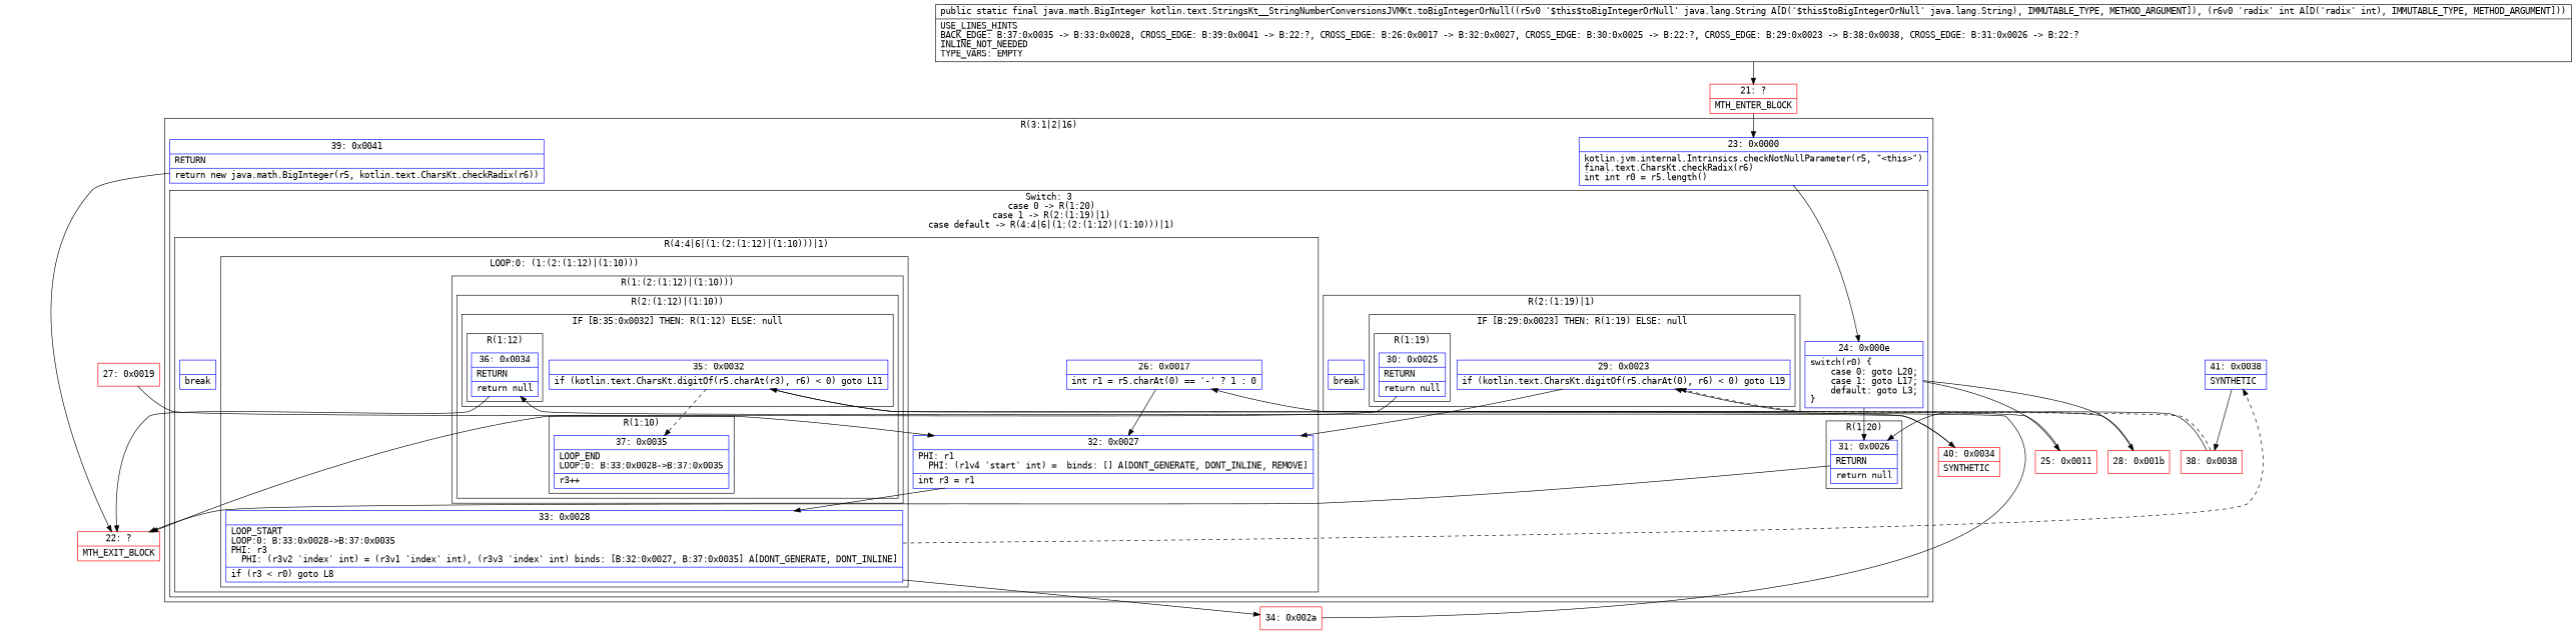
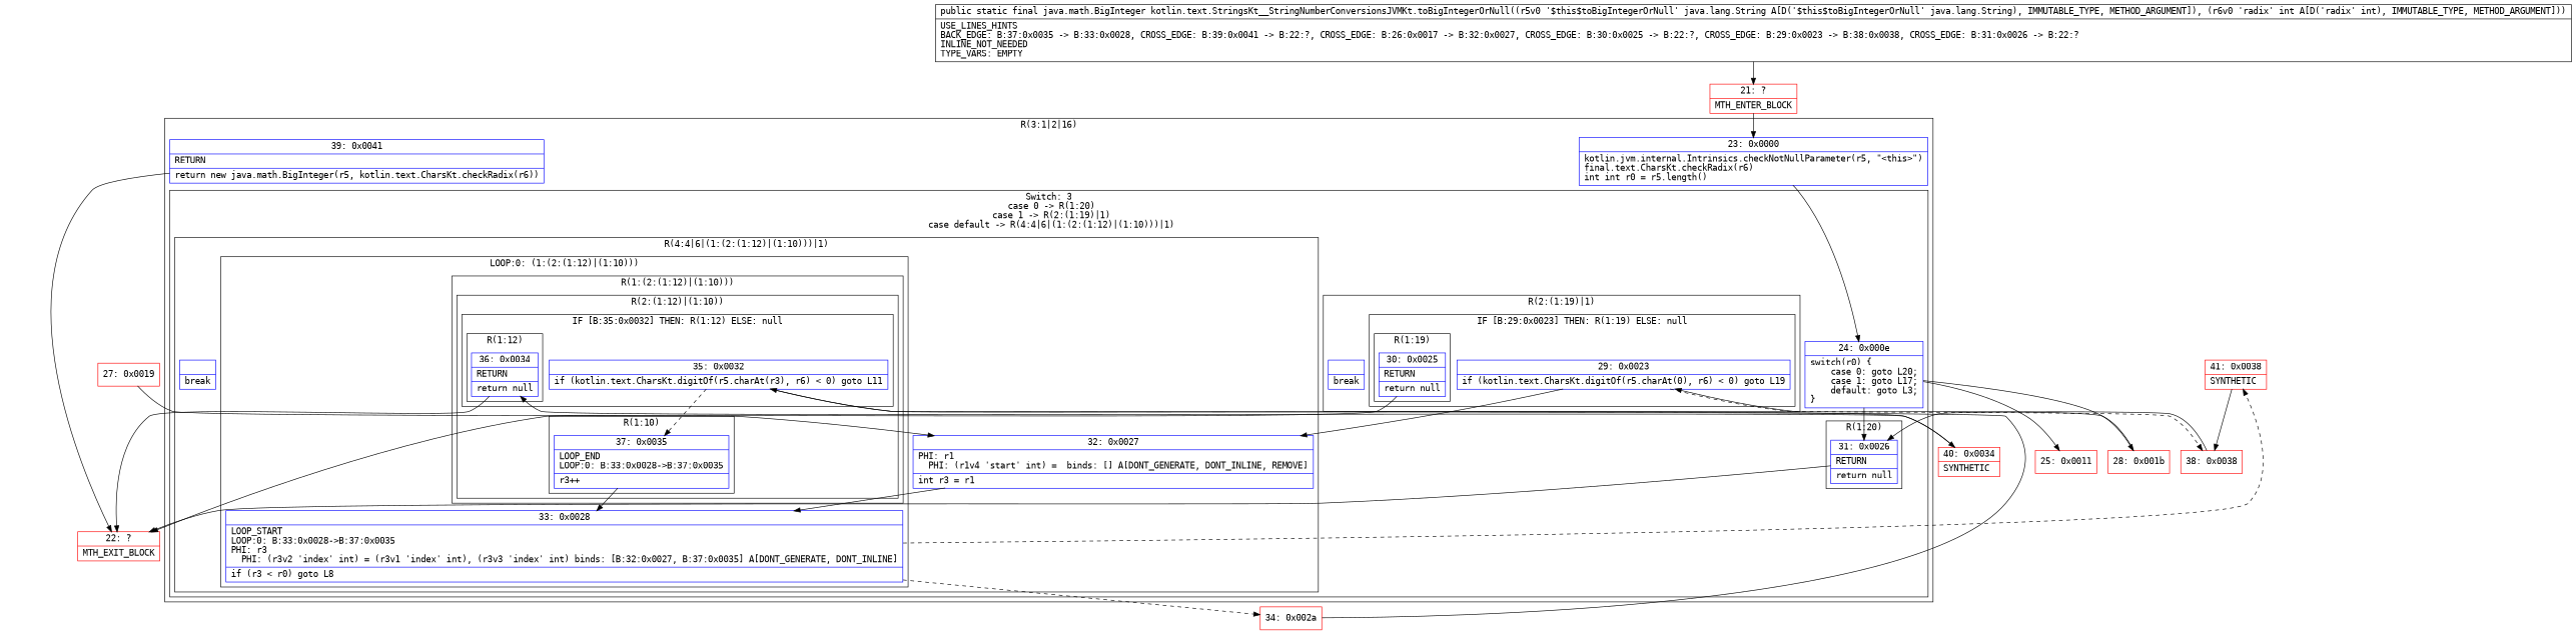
  digraph {
    fontname="DejaVu Sans Mono"
    node [color=blue fontname="DejaVu Sans Mono" shape=record]
    edge [fontname="DejaVu Sans Mono"]
    n1 [label="{31\:\ 0x0026|RETURN\l|return null\l}"]
    n2 [label="{30\:\ 0x0025|RETURN\l|return null\l}"]
    n3 [label="{29\:\ 0x0023|if (kotlin.text.CharsKt.digitOf(r5.charAt(0), r6) \< 0) goto L19\l}"]
    n4 [label="{|break\l}"]
    n5 [label="{36\:\ 0x0034|RETURN\l|return null\l}"]
    n6 [label="{35\:\ 0x0032|if (kotlin.text.CharsKt.digitOf(r5.charAt(r3), r6) \< 0) goto L11\l}"]
    n7 [label="{37\:\ 0x0035|LOOP_END\lLOOP:0: B:33:0x0028\-\>B:37:0x0035\l|r3++\l}"]
    n8 [label="{33\:\ 0x0028|LOOP_START\lLOOP:0: B:33:0x0028\-\>B:37:0x0035\lPHI: r3 \l  PHI: (r3v2 'index' int) = (r3v1 'index' int), (r3v3 'index' int) binds: [B:32:0x0027, B:37:0x0035] A[DONT_GENERATE, DONT_INLINE]\l|if (r3 \< r0) goto L8\l}"]
-   n9 [label="{26\:\ 0x0017|int r1 = r5.charAt(0) == '\-' ? 1 : 0\l}"]
    n10 [label="{32\:\ 0x0027|PHI: r1 \l  PHI: (r1v4 'start' int) =  binds: [] A[DONT_GENERATE, DONT_INLINE, REMOVE]\l|int r3 = r1\l}"]
    n11 [label="{|break\l}"]
    n12 [label="{24\:\ 0x000e|switch(r0) \{\l    case 0: goto L20;\l    case 1: goto L17;\l    default: goto L3;\l\}\l}"]
    n13 [label="{23\:\ 0x0000|kotlin.jvm.internal.Intrinsics.checkNotNullParameter(r5, \"\<this\>\")\lfinal.text.CharsKt.checkRadix(r6)\lint int r0 = r5.length()\l}"]
    n14 [label="{39\:\ 0x0041|RETURN\l|return new java.math.BigInteger(r5, kotlin.text.CharsKt.checkRadix(r6))\l}"]
    n15 [color=red label="{22\:\ ?|MTH_EXIT_BLOCK\l}"]
    n16 [color=red label="{38\:\ 0x0038}"]
    n17 [color=red label="{40\:\ 0x0034|SYNTHETIC\l}"]
    n18 [color=red label="{34\:\ 0x002a}"]
-   n19 [label="{41\:\ 0x0038|SYNTHETIC\l}"]
+   n19 [color=red label="{41\:\ 0x0038|SYNTHETIC\l}"]
    n20 [color=red label="{25\:\ 0x0011}"]
    n21 [color=red label="{28\:\ 0x001b}"]
    n22 [color=red label="{27\:\ 0x0019}"]
    n23 [color=red label="{21\:\ ?|MTH_ENTER_BLOCK\l}"]
    n24 [label="{public static final java.math.BigInteger kotlin.text.StringsKt__StringNumberConversionsJVMKt.toBigIntegerOrNull((r5v0 '$this$toBigIntegerOrNull' java.lang.String A[D('$this$toBigIntegerOrNull' java.lang.String), IMMUTABLE_TYPE, METHOD_ARGUMENT]), (r6v0 'radix' int A[D('radix' int), IMMUTABLE_TYPE, METHOD_ARGUMENT]))  | USE_LINES_HINTS\lBACK_EDGE: B:37:0x0035 \-\> B:33:0x0028, CROSS_EDGE: B:39:0x0041 \-\> B:22:?, CROSS_EDGE: B:26:0x0017 \-\> B:32:0x0027, CROSS_EDGE: B:30:0x0025 \-\> B:22:?, CROSS_EDGE: B:29:0x0023 \-\> B:38:0x0038, CROSS_EDGE: B:31:0x0026 \-\> B:22:?\lINLINE_NOT_NEEDED\lTYPE_VARS: EMPTY\l}" color=""]
    subgraph cluster_1 {
      label="R(3:1|2|16)"
      n13
      n14
      subgraph cluster_2 {
        label="Switch: 3\n case 0 -> R(1:20)\n case 1 -> R(2:(1:19)|1)\n case default -> R(4:4|6|(1:(2:(1:12)|(1:10)))|1)"
        n12
        subgraph cluster_3 {
          label="R(1:20)"
          n1
        }
        subgraph cluster_4 {
          label="R(2:(1:19)|1)"
          n4
          subgraph cluster_5 {
            label="IF [B:29:0x0023] THEN: R(1:19) ELSE: null"
            n3
            subgraph cluster_6 {
              label="R(1:19)"
              n2
            }
          }
        }
        subgraph cluster_7 {
          label="R(4:4|6|(1:(2:(1:12)|(1:10)))|1)"
-         n9
          n10
          n11
          subgraph cluster_8 {
            label="LOOP:0: (1:(2:(1:12)|(1:10)))"
            n8
            subgraph cluster_9 {
              label="R(1:(2:(1:12)|(1:10)))"
              subgraph cluster_10 {
                label="R(2:(1:12)|(1:10))"
                subgraph cluster_11 {
                  label="IF [B:35:0x0032] THEN: R(1:12) ELSE: null"
                  n6
                  subgraph cluster_12 {
                    label="R(1:12)"
                    n5
                  }
                }
                subgraph cluster_13 {
                  label="R(1:10)"
                  n7
                }
              }
            }
          }
        }
      }
    }
    n1 -> n15
    n2 -> n15
    n3 -> n10
-   n16 -> n3 [style=dashed]
+   n3 -> n16 [style=dashed]
    n5 -> n15
    n6 -> n7 [style=dashed]
    n6 -> n17
-   n8 -> n18
+   n7 -> n8
+   n8 -> n18 [style=dashed]
    n8 -> n19 [style=dashed]
-   n9 -> n10
    n10 -> n8
    n12 -> n1
    n12 -> n20
    n12 -> n21
    n13 -> n12
    n14 -> n15
    n16 -> n1
    n17 -> n5
    n18 -> n6
    n19 -> n16
-   n20 -> n9
    n21 -> n3
    n22 -> n10
    n23 -> n13
    n24 -> n23
  }
